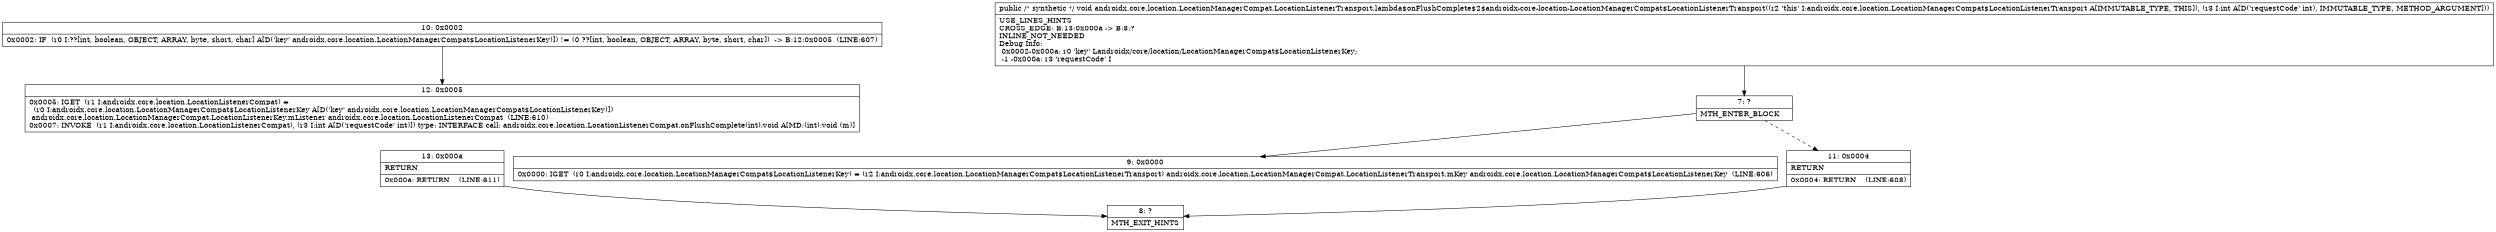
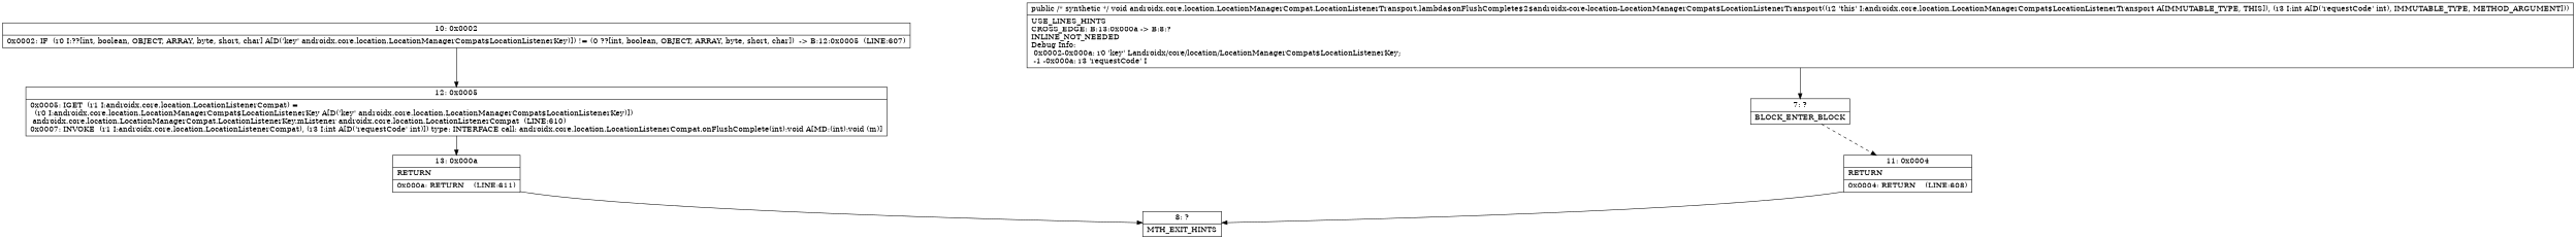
  digraph {
    node [shape=record]
-   n1 [label="{7\:\ ?|MTH_ENTER_BLOCK\l}"]
-   n2 [label="{9\:\ 0x0000|0x0000: IGET  (r0 I:androidx.core.location.LocationManagerCompat$LocationListenerKey) = (r2 I:androidx.core.location.LocationManagerCompat$LocationListenerTransport) androidx.core.location.LocationManagerCompat.LocationListenerTransport.mKey androidx.core.location.LocationManagerCompat$LocationListenerKey  (LINE:606)\l}"]
+   n1 [label="{7\:\ ?|BLOCK_ENTER_BLOCK\l}"]
    n3 [label="{11\:\ 0x0004|RETURN\l|0x0004: RETURN    (LINE:608)\l}"]
    n4 [label="{10\:\ 0x0002|0x0002: IF  (r0 I:??[int, boolean, OBJECT, ARRAY, byte, short, char] A[D('key' androidx.core.location.LocationManagerCompat$LocationListenerKey)]) != (0 ??[int, boolean, OBJECT, ARRAY, byte, short, char])  \-\> B:12:0x0005  (LINE:607)\l}"]
    n5 [label="{12\:\ 0x0005|0x0005: IGET  (r1 I:androidx.core.location.LocationListenerCompat) = \l  (r0 I:androidx.core.location.LocationManagerCompat$LocationListenerKey A[D('key' androidx.core.location.LocationManagerCompat$LocationListenerKey)])\l androidx.core.location.LocationManagerCompat.LocationListenerKey.mListener androidx.core.location.LocationListenerCompat  (LINE:610)\l0x0007: INVOKE  (r1 I:androidx.core.location.LocationListenerCompat), (r3 I:int A[D('requestCode' int)]) type: INTERFACE call: androidx.core.location.LocationListenerCompat.onFlushComplete(int):void A[MD:(int):void (m)]\l}"]
    n6 [label="{8\:\ ?|MTH_EXIT_HINTS\l}"]
    n7 [label="{13\:\ 0x000a|RETURN\l|0x000a: RETURN    (LINE:611)\l}"]
    n8 [label="{public \/* synthetic *\/ void androidx.core.location.LocationManagerCompat.LocationListenerTransport.lambda$onFlushComplete$2$androidx\-core\-location\-LocationManagerCompat$LocationListenerTransport((r2 'this' I:androidx.core.location.LocationManagerCompat$LocationListenerTransport A[IMMUTABLE_TYPE, THIS]), (r3 I:int A[D('requestCode' int), IMMUTABLE_TYPE, METHOD_ARGUMENT]))  | USE_LINES_HINTS\lCROSS_EDGE: B:13:0x000a \-\> B:8:?\lINLINE_NOT_NEEDED\lDebug Info:\l  0x0002\-0x000a: r0 'key' Landroidx\/core\/location\/LocationManagerCompat$LocationListenerKey;\l  \-1 \-0x000a: r3 'requestCode' I\l}"]
-   n1 -> n2
    n1 -> n3 [style=dashed]
    n3 -> n6
    n4 -> n5
+   n5 -> n7
    n7 -> n6
    n8 -> n1
  }
